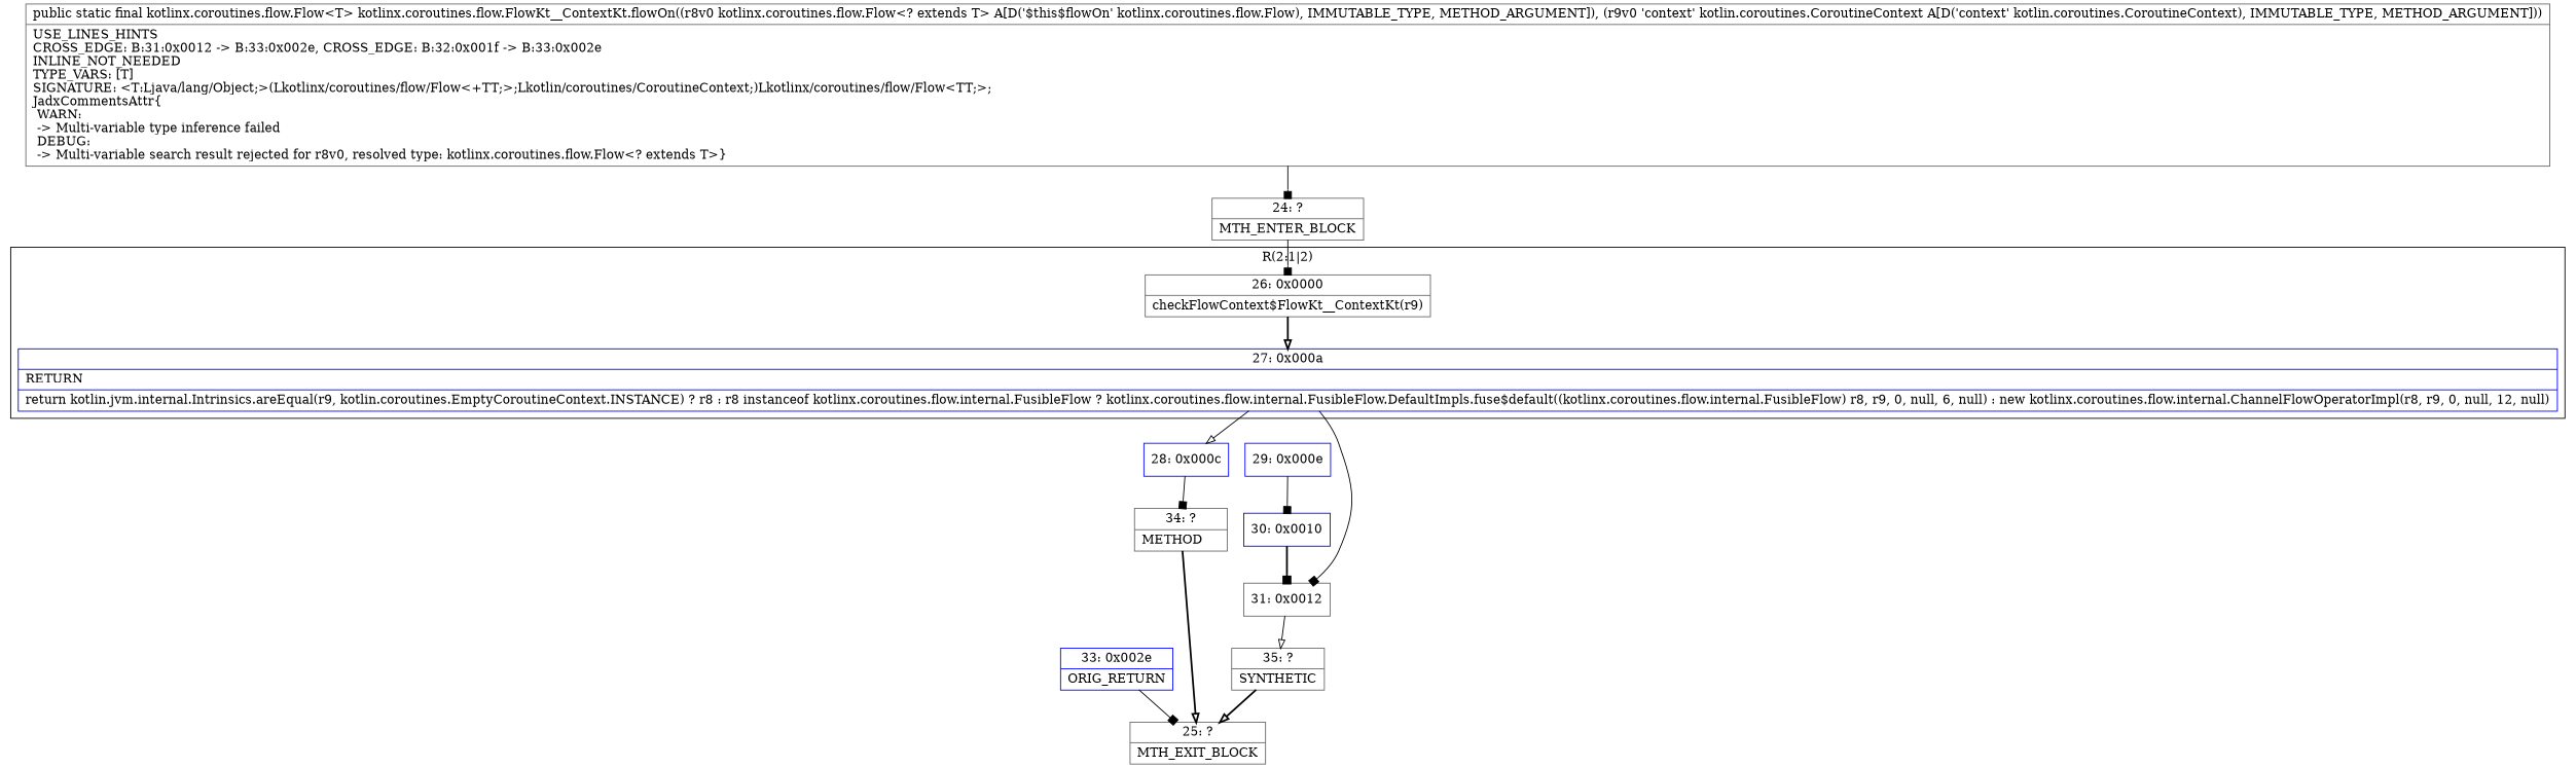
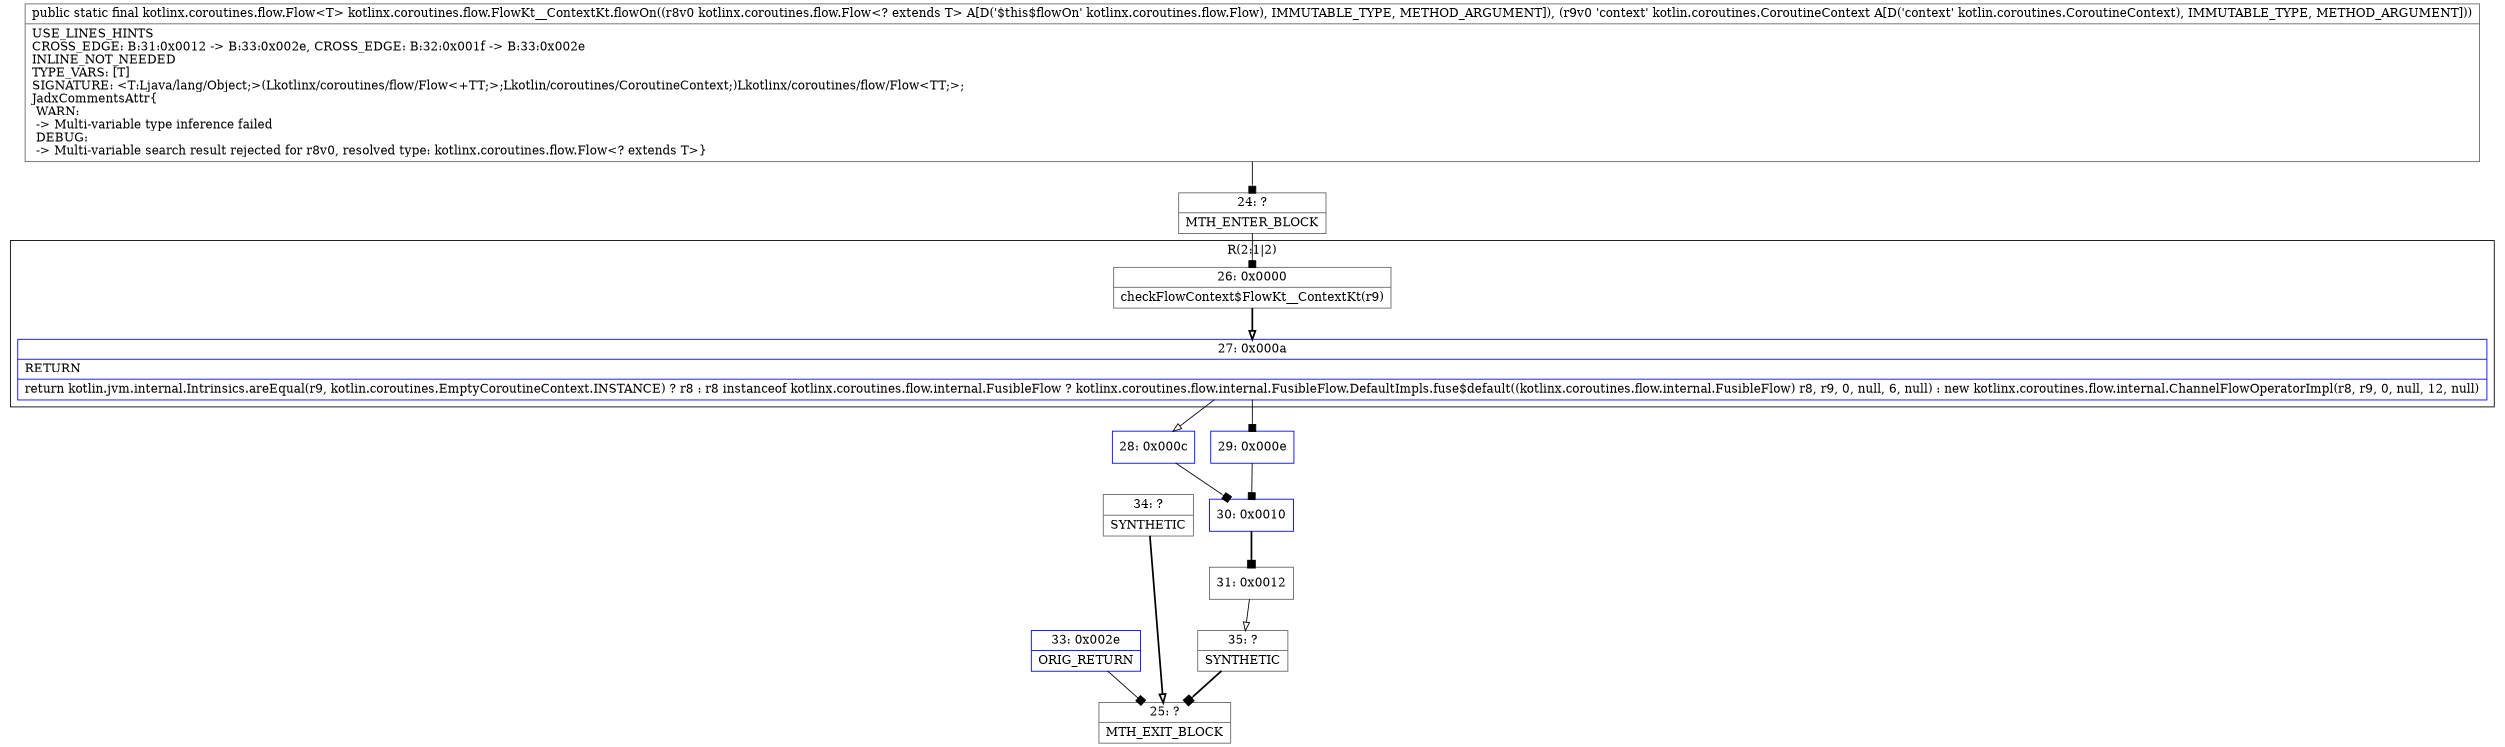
  digraph {
    node [color=gray40 shape=record]
    edge [arrowhead=box style=solid]
    n1 [label="{26\:\ 0x0000|checkFlowContext$FlowKt__ContextKt(r9)\l}"]
    n2 [color=blue label="{27\:\ 0x000a|RETURN\l|return kotlin.jvm.internal.Intrinsics.areEqual(r9, kotlin.coroutines.EmptyCoroutineContext.INSTANCE) ? r8 : r8 instanceof kotlinx.coroutines.flow.internal.FusibleFlow ? kotlinx.coroutines.flow.internal.FusibleFlow.DefaultImpls.fuse$default((kotlinx.coroutines.flow.internal.FusibleFlow) r8, r9, 0, null, 6, null) : new kotlinx.coroutines.flow.internal.ChannelFlowOperatorImpl(r8, r9, 0, null, 12, null)\l}"]
    n3 [color=blue label="{28\:\ 0x000c}"]
    n4 [color=blue label="{29\:\ 0x000e}"]
-   n5 [label="{34\:\ ?|METHOD\l}"]
+   n5 [label="{34\:\ ?|SYNTHETIC\l}"]
    n6 [color=blue label="{30\:\ 0x0010}"]
    n7 [label="{24\:\ ?|MTH_ENTER_BLOCK\l}"]
    n8 [label="{25\:\ ?|MTH_EXIT_BLOCK\l}"]
    n9 [label="{31\:\ 0x0012}"]
    n10 [label="{35\:\ ?|SYNTHETIC\l}"]
    n11 [color=blue label="{33\:\ 0x002e|ORIG_RETURN\l}"]
    n12 [label="{public static final kotlinx.coroutines.flow.Flow\<T\> kotlinx.coroutines.flow.FlowKt__ContextKt.flowOn((r8v0 kotlinx.coroutines.flow.Flow\<? extends T\> A[D('$this$flowOn' kotlinx.coroutines.flow.Flow), IMMUTABLE_TYPE, METHOD_ARGUMENT]), (r9v0 'context' kotlin.coroutines.CoroutineContext A[D('context' kotlin.coroutines.CoroutineContext), IMMUTABLE_TYPE, METHOD_ARGUMENT]))  | USE_LINES_HINTS\lCROSS_EDGE: B:31:0x0012 \-\> B:33:0x002e, CROSS_EDGE: B:32:0x001f \-\> B:33:0x002e\lINLINE_NOT_NEEDED\lTYPE_VARS: [T]\lSIGNATURE: \<T:Ljava\/lang\/Object;\>(Lkotlinx\/coroutines\/flow\/Flow\<+TT;\>;Lkotlin\/coroutines\/CoroutineContext;)Lkotlinx\/coroutines\/flow\/Flow\<TT;\>;\lJadxCommentsAttr\{\l WARN: \l \-\> Multi\-variable type inference failed\l DEBUG: \l \-\> Multi\-variable search result rejected for r8v0, resolved type: kotlinx.coroutines.flow.Flow\<? extends T\>\}\l}"]
    subgraph cluster_1 {
      label="R(2:1|2)"
      n1
      n2
    }
    n1 -> n2 [arrowhead=onormal style=bold]
    n2 -> n3 [arrowhead=onormal]
-   n2 -> n9
-   n3 -> n5
+   n2 -> n4
+   n3 -> n6
    n4 -> n6
    n5 -> n8 [arrowhead=onormal style=bold]
    n6 -> n9 [style=bold]
    n7 -> n1
    n9 -> n10 [arrowhead=onormal]
-   n10 -> n8 [arrowhead=onormal style=bold]
+   n10 -> n8 [style=bold]
    n11 -> n8
    n12 -> n7
  }
